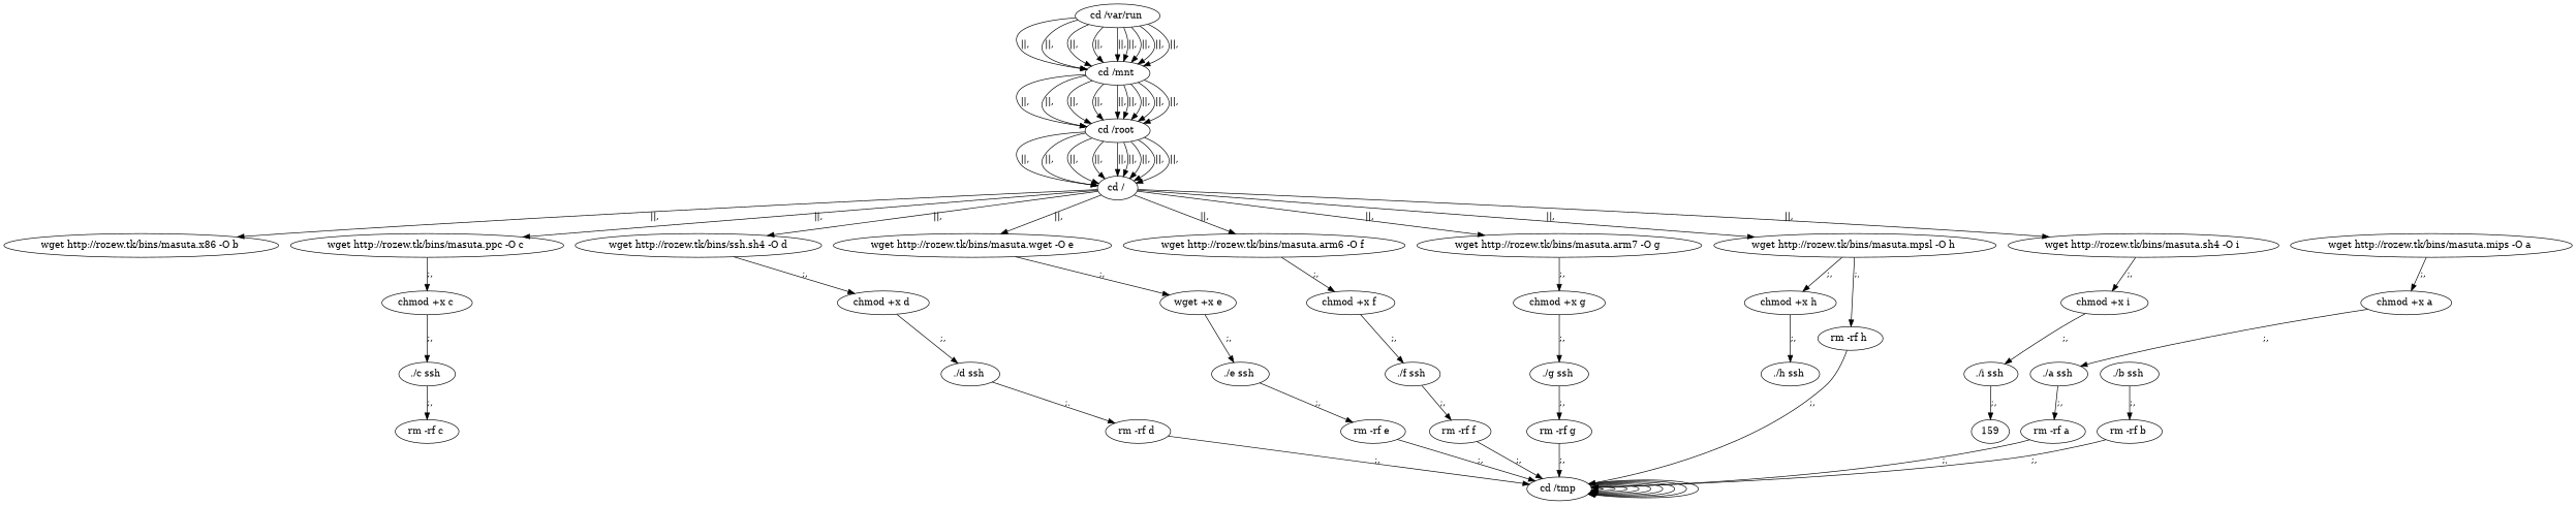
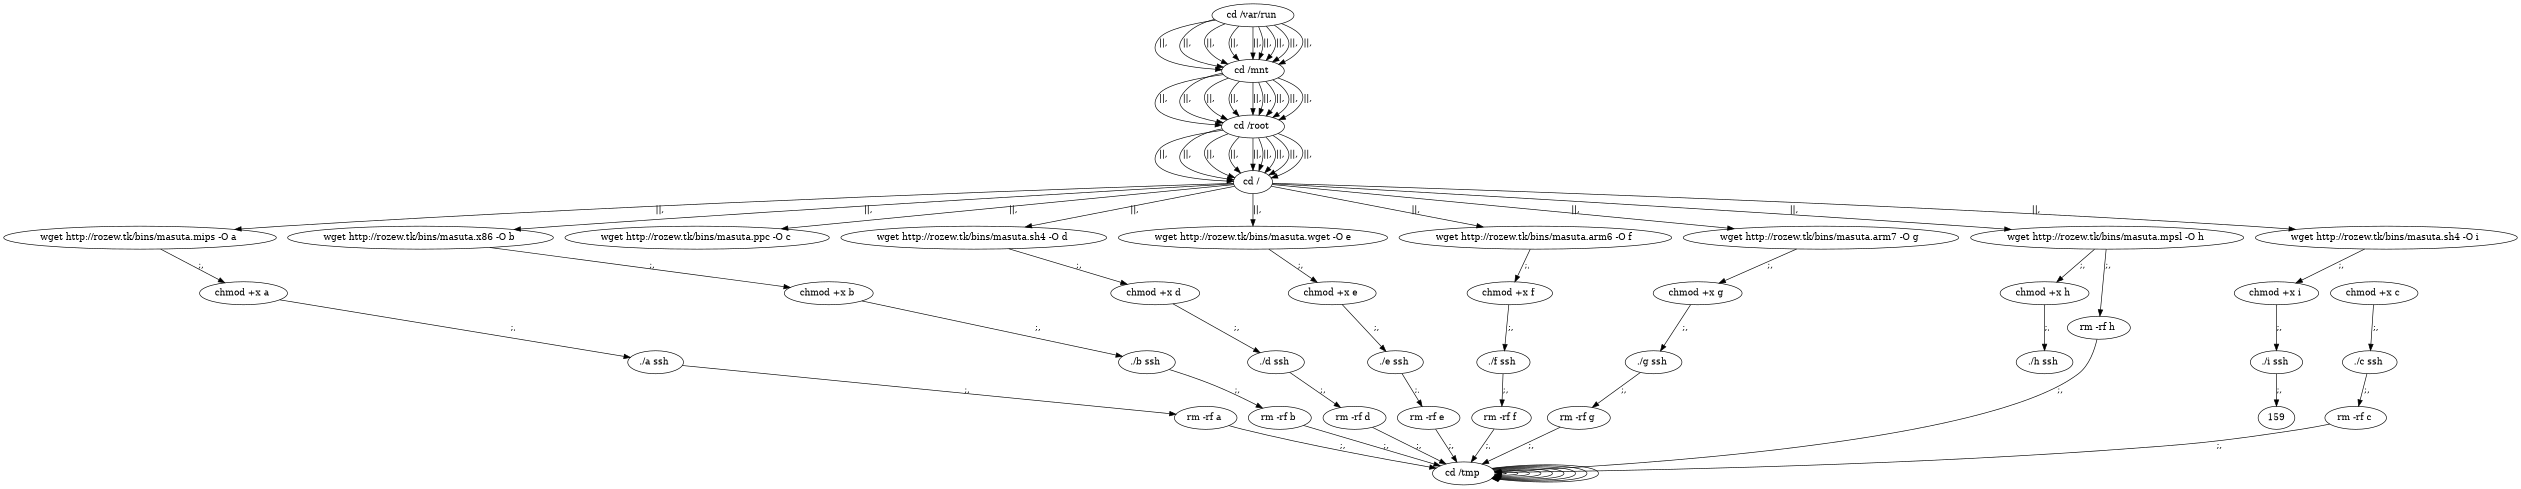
  digraph {
    n1 [label="cd /tmp "]
    n2 [label="cd /var/run "]
    n3 [label="cd /mnt "]
    n4 [label="cd /root "]
    n5 [label="cd / "]
    n6 [label="wget http://rozew.tk/bins/masuta.mips -O a "]
    n7 [label="wget http://rozew.tk/bins/masuta.x86 -O b "]
    n8 [label="wget http://rozew.tk/bins/masuta.ppc -O c "]
-   n9 [label="wget http://rozew.tk/bins/ssh.sh4 -O d"]
+   n9 [label="wget http://rozew.tk/bins/masuta.sh4 -O d "]
    n10 [label="wget http://rozew.tk/bins/masuta.wget -O e"]
    n11 [label="wget http://rozew.tk/bins/masuta.arm6 -O f "]
    n12 [label="wget http://rozew.tk/bins/masuta.arm7 -O g "]
    n13 [label="wget http://rozew.tk/bins/masuta.mpsl -O h "]
    n14 [label="wget http://rozew.tk/bins/masuta.sh4 -O i "]
    n15 [label="chmod +x a "]
+   n16 [label="chmod +x b "]
    n17 [label="chmod +x c "]
    n18 [label="chmod +x d "]
-   n19 [label="wget +x e"]
+   n19 [label="chmod +x e "]
    n20 [label="chmod +x f "]
    n21 [label="chmod +x g "]
    n22 [label="chmod +x h "]
    n23 [label="rm -rf h "]
    n24 [label="chmod +x i "]
    n25 [label="./a ssh "]
    n26 [label="rm -rf a "]
    n27 [label="./b ssh "]
    n28 [label="rm -rf b "]
    n29 [label="./c ssh "]
    n30 [label="rm -rf c "]
    n31 [label="./d ssh "]
    n32 [label="rm -rf d "]
    n33 [label="./e ssh "]
    n34 [label="rm -rf e "]
    n35 [label="./f ssh "]
    n36 [label="rm -rf f "]
    n37 [label="./g ssh "]
    n38 [label="rm -rf g "]
    n39 [label="./h ssh "]
    n40 [label="./i ssh "]
    159
    n1 -> n1
    n1 -> n1
    n1 -> n1
    n1 -> n1
    n1 -> n1
    n1 -> n1
    n1 -> n1
    n1 -> n1
    n1 -> n1
    n2 -> n3 [label="||,"]
    n2 -> n3 [label="||,"]
    n2 -> n3 [label="||,"]
    n2 -> n3 [label="||,"]
    n2 -> n3 [label="||,"]
    n2 -> n3 [label="||,"]
    n2 -> n3 [label="||,"]
    n2 -> n3 [label="||,"]
    n2 -> n3 [label="||,"]
    n3 -> n4 [label="||,"]
    n3 -> n4 [label="||,"]
    n3 -> n4 [label="||,"]
    n3 -> n4 [label="||,"]
    n3 -> n4 [label="||,"]
    n3 -> n4 [label="||,"]
    n3 -> n4 [label="||,"]
    n3 -> n4 [label="||,"]
    n3 -> n4 [label="||,"]
    n4 -> n5 [label="||,"]
    n4 -> n5 [label="||,"]
    n4 -> n5 [label="||,"]
    n4 -> n5 [label="||,"]
    n4 -> n5 [label="||,"]
    n4 -> n5 [label="||,"]
    n4 -> n5 [label="||,"]
    n4 -> n5 [label="||,"]
    n4 -> n5 [label="||,"]
+   n5 -> n6 [label="||,"]
    n5 -> n7 [label="||,"]
    n5 -> n8 [label="||,"]
    n5 -> n9 [label="||,"]
    n5 -> n10 [label="||,"]
    n5 -> n11 [label="||,"]
    n5 -> n12 [label="||,"]
    n5 -> n13 [label="||,"]
    n5 -> n14 [label="||,"]
    n6 -> n15 [label=";,"]
-   n8 -> n17 [label=";,"]
+   n7 -> n16 [label=";,"]
    n9 -> n18 [label=";,"]
    n10 -> n19 [label=";,"]
    n11 -> n20 [label=";,"]
    n12 -> n21 [label=";,"]
    n13 -> n22 [label=";,"]
    n13 -> n23 [label=";,"]
    n14 -> n24 [label=";,"]
    n15 -> n25 [label=";,"]
+   n16 -> n27 [label=";,"]
    n17 -> n29 [label=";,"]
    n18 -> n31 [label=";,"]
    n19 -> n33 [label=";,"]
    n20 -> n35 [label=";,"]
    n21 -> n37 [label=";,"]
    n22 -> n39 [label=";,"]
    n23 -> n1 [label=";,"]
    n24 -> n40 [label=";,"]
    n25 -> n26 [label=";,"]
    n26 -> n1 [label=";,"]
    n27 -> n28 [label=";,"]
    n28 -> n1 [label=";,"]
    n29 -> n30 [label=";,"]
+   n30 -> n1 [label=";,"]
    n31 -> n32 [label=";,"]
    n32 -> n1 [label=";,"]
    n33 -> n34 [label=";,"]
    n34 -> n1 [label=";,"]
    n35 -> n36 [label=";,"]
    n36 -> n1 [label=";,"]
    n37 -> n38 [label=";,"]
    n38 -> n1 [label=";,"]
    n40 -> 159 [label=";,"]
  }
